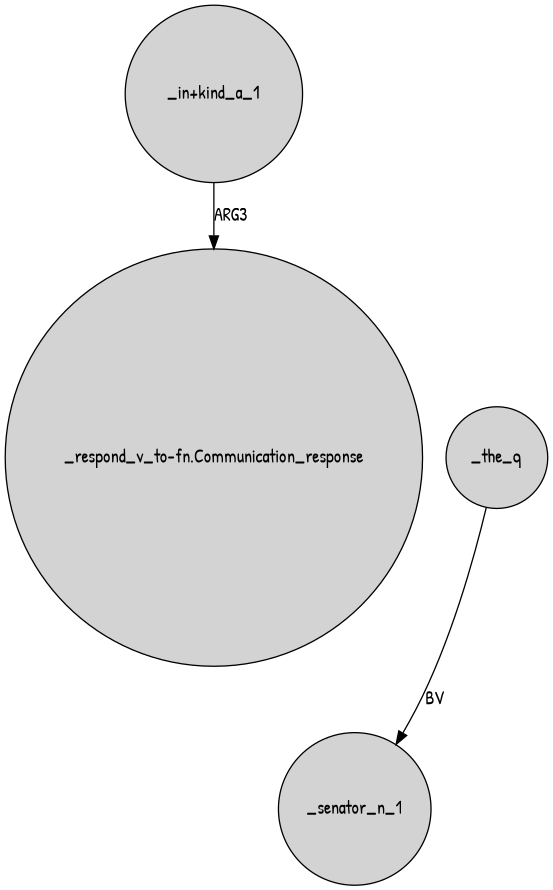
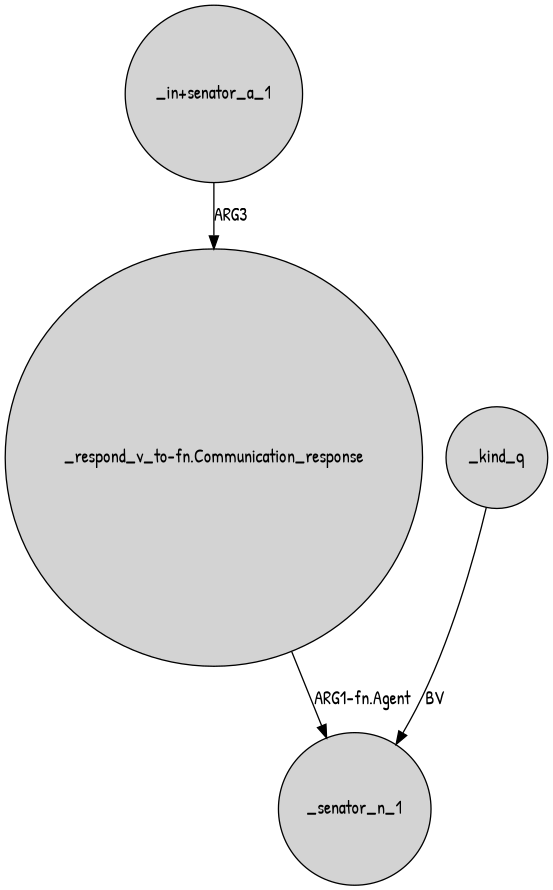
  digraph {
    fontname="Patrick Hand"
    node [fontname="Patrick Hand" shape=circle style=filled]
    edge [fontname="Patrick Hand"]
-   "_in+kind_a_1"
+   "_in+kind_a_1" [label="_in+senator_a_1"]
    "_respond_v_to-fn.Communication_response"
    _senator_n_1
-   _the_q
+   _the_q [label=_kind_q]
    "_in+kind_a_1" -> "_respond_v_to-fn.Communication_response" [label=ARG3]
+   "_respond_v_to-fn.Communication_response" -> _senator_n_1 [label="ARG1-fn.Agent"]
    _the_q -> _senator_n_1 [label=BV]
  }
